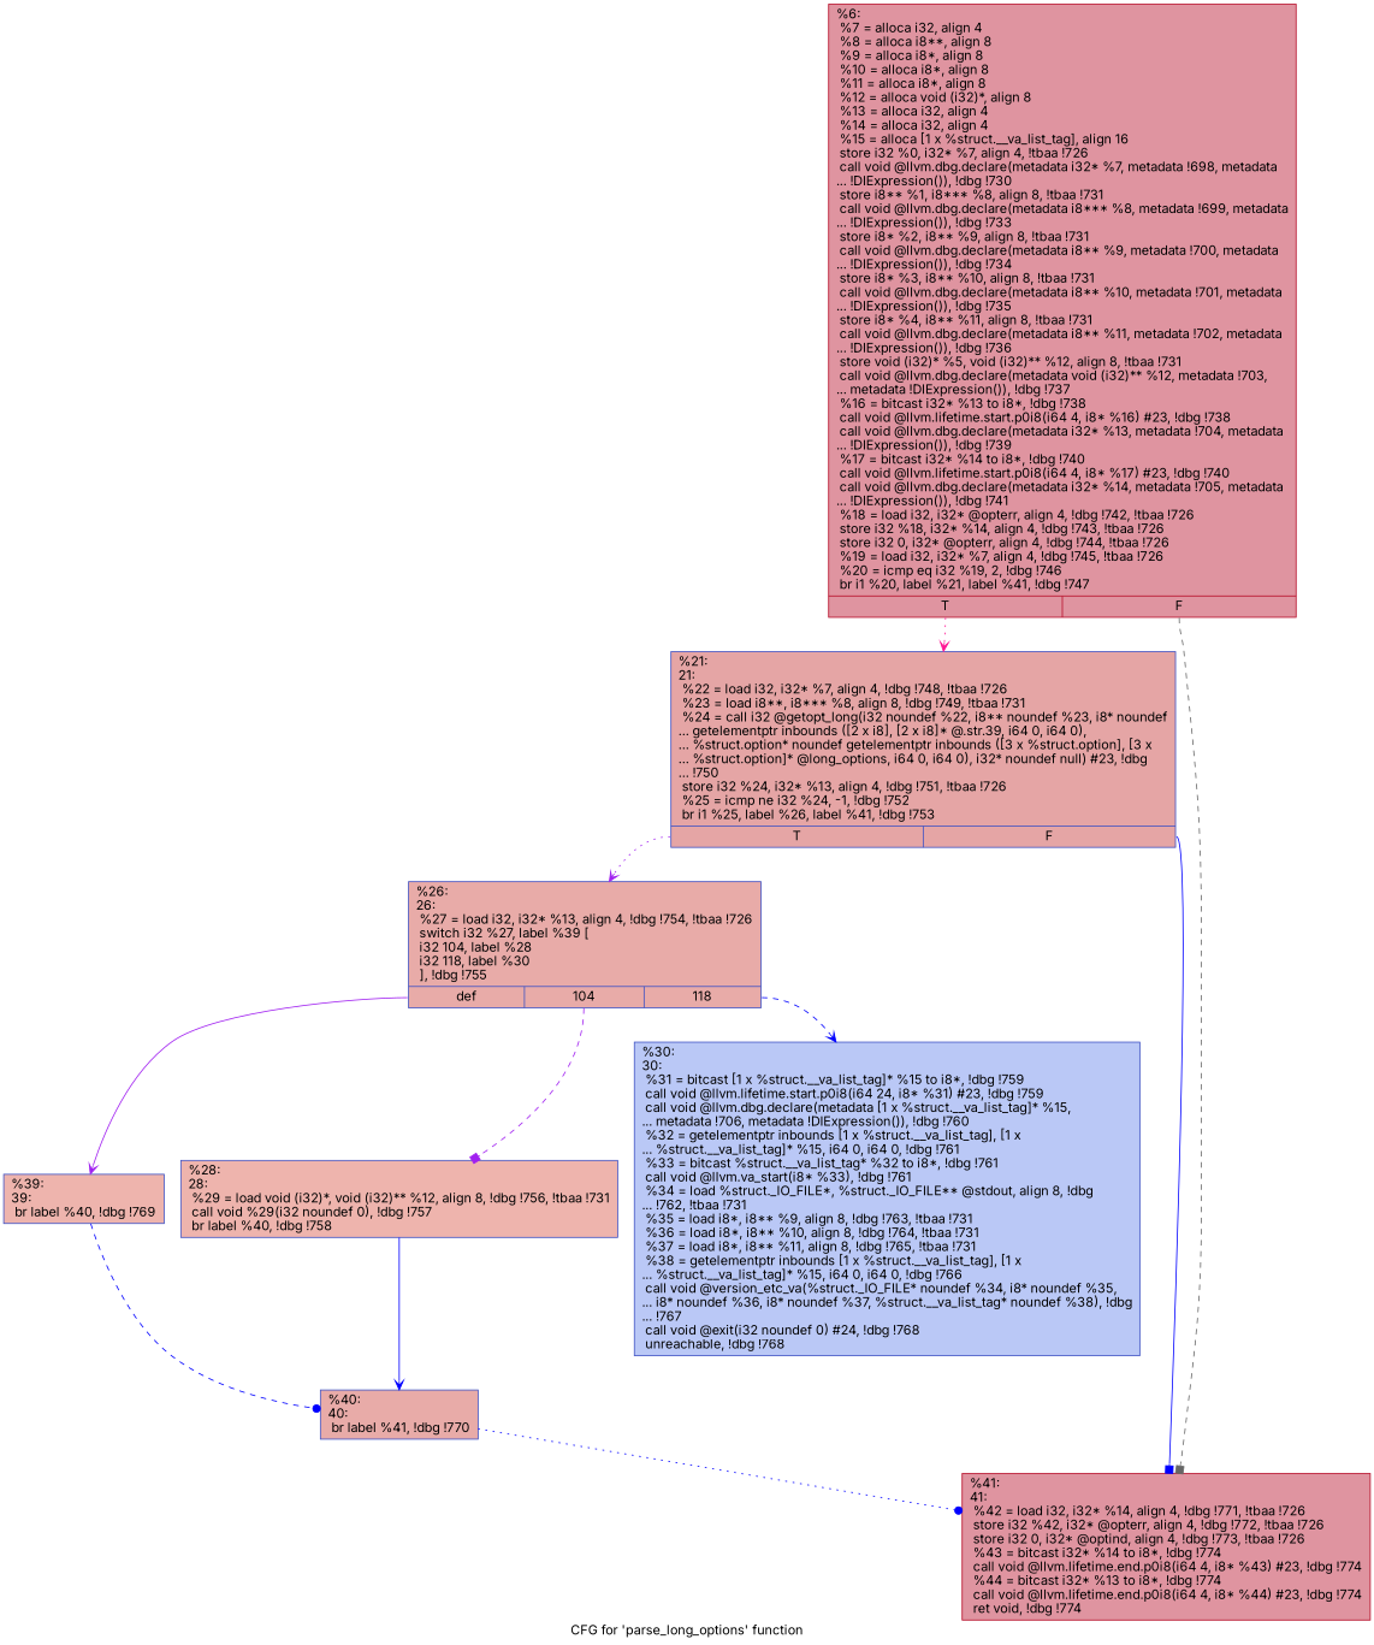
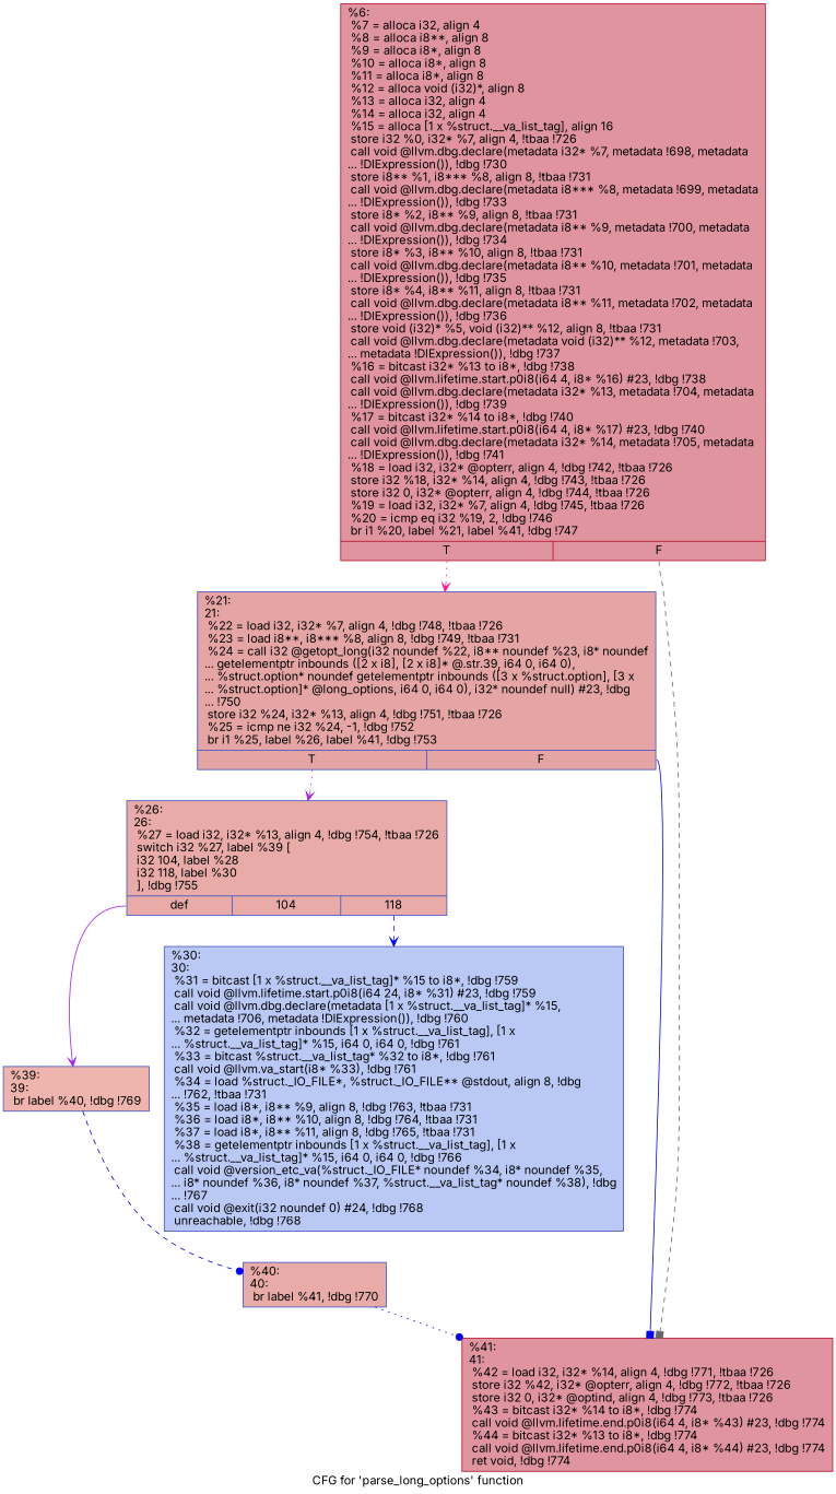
  digraph {
    fontname=Inter
    label="CFG for 'parse_long_options' function"
    node [color="#3d50c3ff" fillcolor="#b70d2870" fontname=Inter shape=record style=filled]
    edge [arrowhead=vee color=blue fontname=Inter style=dashed]
    n1 [color="#b70d28ff" label="{%6:\l  %7 = alloca i32, align 4\l  %8 = alloca i8**, align 8\l  %9 = alloca i8*, align 8\l  %10 = alloca i8*, align 8\l  %11 = alloca i8*, align 8\l  %12 = alloca void (i32)*, align 8\l  %13 = alloca i32, align 4\l  %14 = alloca i32, align 4\l  %15 = alloca [1 x %struct.__va_list_tag], align 16\l  store i32 %0, i32* %7, align 4, !tbaa !726\l  call void @llvm.dbg.declare(metadata i32* %7, metadata !698, metadata\l... !DIExpression()), !dbg !730\l  store i8** %1, i8*** %8, align 8, !tbaa !731\l  call void @llvm.dbg.declare(metadata i8*** %8, metadata !699, metadata\l... !DIExpression()), !dbg !733\l  store i8* %2, i8** %9, align 8, !tbaa !731\l  call void @llvm.dbg.declare(metadata i8** %9, metadata !700, metadata\l... !DIExpression()), !dbg !734\l  store i8* %3, i8** %10, align 8, !tbaa !731\l  call void @llvm.dbg.declare(metadata i8** %10, metadata !701, metadata\l... !DIExpression()), !dbg !735\l  store i8* %4, i8** %11, align 8, !tbaa !731\l  call void @llvm.dbg.declare(metadata i8** %11, metadata !702, metadata\l... !DIExpression()), !dbg !736\l  store void (i32)* %5, void (i32)** %12, align 8, !tbaa !731\l  call void @llvm.dbg.declare(metadata void (i32)** %12, metadata !703,\l... metadata !DIExpression()), !dbg !737\l  %16 = bitcast i32* %13 to i8*, !dbg !738\l  call void @llvm.lifetime.start.p0i8(i64 4, i8* %16) #23, !dbg !738\l  call void @llvm.dbg.declare(metadata i32* %13, metadata !704, metadata\l... !DIExpression()), !dbg !739\l  %17 = bitcast i32* %14 to i8*, !dbg !740\l  call void @llvm.lifetime.start.p0i8(i64 4, i8* %17) #23, !dbg !740\l  call void @llvm.dbg.declare(metadata i32* %14, metadata !705, metadata\l... !DIExpression()), !dbg !741\l  %18 = load i32, i32* @opterr, align 4, !dbg !742, !tbaa !726\l  store i32 %18, i32* %14, align 4, !dbg !743, !tbaa !726\l  store i32 0, i32* @opterr, align 4, !dbg !744, !tbaa !726\l  %19 = load i32, i32* %7, align 4, !dbg !745, !tbaa !726\l  %20 = icmp eq i32 %19, 2, !dbg !746\l  br i1 %20, label %21, label %41, !dbg !747\l|{<s0>T|<s1>F}}"]
    n2 [fillcolor="#c5333470" label="{%21:\l21:                                               \l  %22 = load i32, i32* %7, align 4, !dbg !748, !tbaa !726\l  %23 = load i8**, i8*** %8, align 8, !dbg !749, !tbaa !731\l  %24 = call i32 @getopt_long(i32 noundef %22, i8** noundef %23, i8* noundef\l... getelementptr inbounds ([2 x i8], [2 x i8]* @.str.39, i64 0, i64 0),\l... %struct.option* noundef getelementptr inbounds ([3 x %struct.option], [3 x\l... %struct.option]* @long_options, i64 0, i64 0), i32* noundef null) #23, !dbg\l... !750\l  store i32 %24, i32* %13, align 4, !dbg !751, !tbaa !726\l  %25 = icmp ne i32 %24, -1, !dbg !752\l  br i1 %25, label %26, label %41, !dbg !753\l|{<s0>T|<s1>F}}"]
    n3 [color="#b70d28ff" label="{%41:\l41:                                               \l  %42 = load i32, i32* %14, align 4, !dbg !771, !tbaa !726\l  store i32 %42, i32* @opterr, align 4, !dbg !772, !tbaa !726\l  store i32 0, i32* @optind, align 4, !dbg !773, !tbaa !726\l  %43 = bitcast i32* %14 to i8*, !dbg !774\l  call void @llvm.lifetime.end.p0i8(i64 4, i8* %43) #23, !dbg !774\l  %44 = bitcast i32* %13 to i8*, !dbg !774\l  call void @llvm.lifetime.end.p0i8(i64 4, i8* %44) #23, !dbg !774\l  ret void, !dbg !774\l}"]
    n4 [fillcolor="#cc403a70" label="{%26:\l26:                                               \l  %27 = load i32, i32* %13, align 4, !dbg !754, !tbaa !726\l  switch i32 %27, label %39 [\l    i32 104, label %28\l    i32 118, label %30\l  ], !dbg !755\l|{<s0>def|<s1>104|<s2>118}}"]
    n5 [fillcolor="#d8564670" label="{%39:\l39:                                               \l  br label %40, !dbg !769\l}"]
-   n6 [fillcolor="#d8564670" label="{%28:\l28:                                               \l  %29 = load void (i32)*, void (i32)** %12, align 8, !dbg !756, !tbaa !731\l  call void %29(i32 noundef 0), !dbg !757\l  br label %40, !dbg !758\l}"]
    n7 [fillcolor="#6282ea70" label="{%30:\l30:                                               \l  %31 = bitcast [1 x %struct.__va_list_tag]* %15 to i8*, !dbg !759\l  call void @llvm.lifetime.start.p0i8(i64 24, i8* %31) #23, !dbg !759\l  call void @llvm.dbg.declare(metadata [1 x %struct.__va_list_tag]* %15,\l... metadata !706, metadata !DIExpression()), !dbg !760\l  %32 = getelementptr inbounds [1 x %struct.__va_list_tag], [1 x\l... %struct.__va_list_tag]* %15, i64 0, i64 0, !dbg !761\l  %33 = bitcast %struct.__va_list_tag* %32 to i8*, !dbg !761\l  call void @llvm.va_start(i8* %33), !dbg !761\l  %34 = load %struct._IO_FILE*, %struct._IO_FILE** @stdout, align 8, !dbg\l... !762, !tbaa !731\l  %35 = load i8*, i8** %9, align 8, !dbg !763, !tbaa !731\l  %36 = load i8*, i8** %10, align 8, !dbg !764, !tbaa !731\l  %37 = load i8*, i8** %11, align 8, !dbg !765, !tbaa !731\l  %38 = getelementptr inbounds [1 x %struct.__va_list_tag], [1 x\l... %struct.__va_list_tag]* %15, i64 0, i64 0, !dbg !766\l  call void @version_etc_va(%struct._IO_FILE* noundef %34, i8* noundef %35,\l... i8* noundef %36, i8* noundef %37, %struct.__va_list_tag* noundef %38), !dbg\l... !767\l  call void @exit(i32 noundef 0) #24, !dbg !768\l  unreachable, !dbg !768\l}"]
    n8 [fillcolor="#cc403a70" label="{%40:\l40:                                               \l  br label %41, !dbg !770\l}"]
    n1 -> n2 [color=deeppink style=dotted tailport=s0]
    n1 -> n3 [arrowhead=box color=gray40 tailport=s1]
    n2 -> n3 [arrowhead=box style=solid tailport=s1]
    n2 -> n4 [color=purple style=dotted tailport=s0]
    n4 -> n5 [color=purple style=solid tailport=s0]
-   n4 -> n6 [arrowhead=box color=purple tailport=s1]
    n4 -> n7 [tailport=s2]
    n5 -> n8 [arrowhead=dot]
-   n6 -> n8 [style=solid]
    n8 -> n3 [arrowhead=dot style=dotted]
  }
